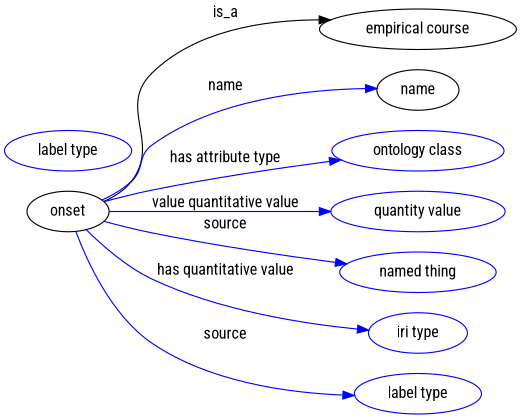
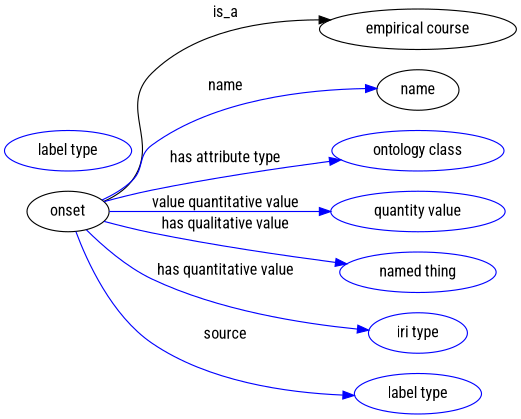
  digraph {
    fontname="Roboto Condensed"
    rankdir=LR
    node [fontname="Roboto Condensed" color=blue]
    edge [fontname="Roboto Condensed" color=blue style=solid]
    n1 [height=0.5 label=onset width=1.011 color=""]
    "empirical course" [height=0.5 width=2.4373 color=""]
    name [height=0.5 width=1.011 color=""]
    n4 [height=0.5 label="ontology class" width=2.1304]
    n5 [height=0.5 label="quantity value" width=2.1484]
    n6 [height=0.5 label="named thing" width=1.9318]
    n7 [height=0.5 label="iri type" width=1.2277]
    n8 [height=0.5 label="label type" width=1.5707]
    n9 [height=0.5 label="label type" width=1.5707]
    n1 -> "empirical course" [label=is_a color="" style=""]
    n1 -> name [label=name]
    n1 -> n4 [label="has attribute type"]
    n1 -> n5 [label="value quantitative value"]
-   n1 -> n6 [label=source]
+   n1 -> n6 [label="has qualitative value"]
    n1 -> n7 [label="has quantitative value"]
    n1 -> n8 [label=source]
  }
